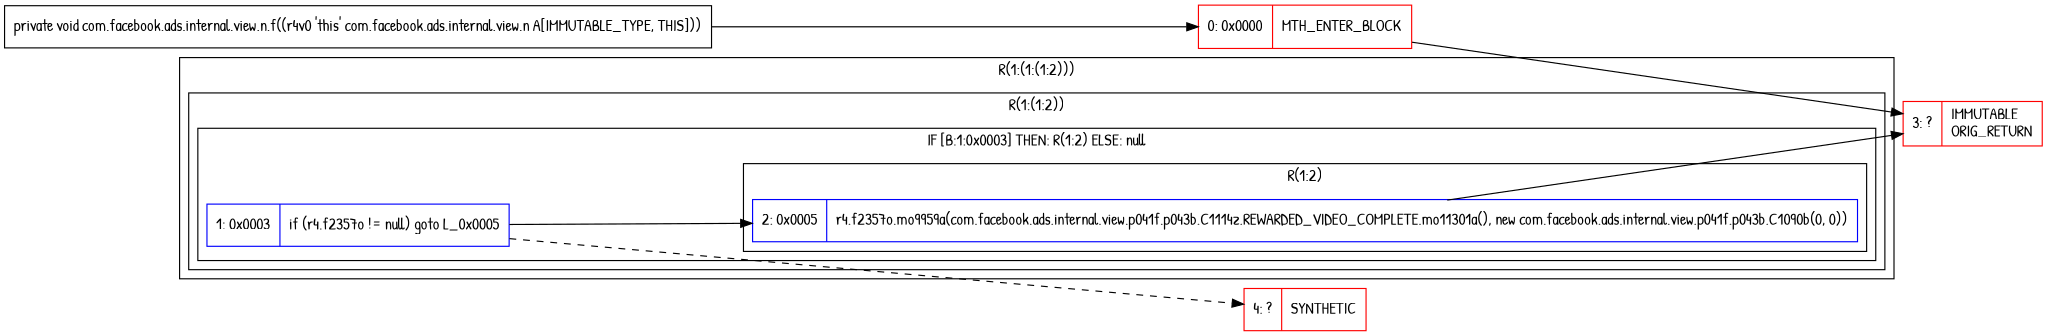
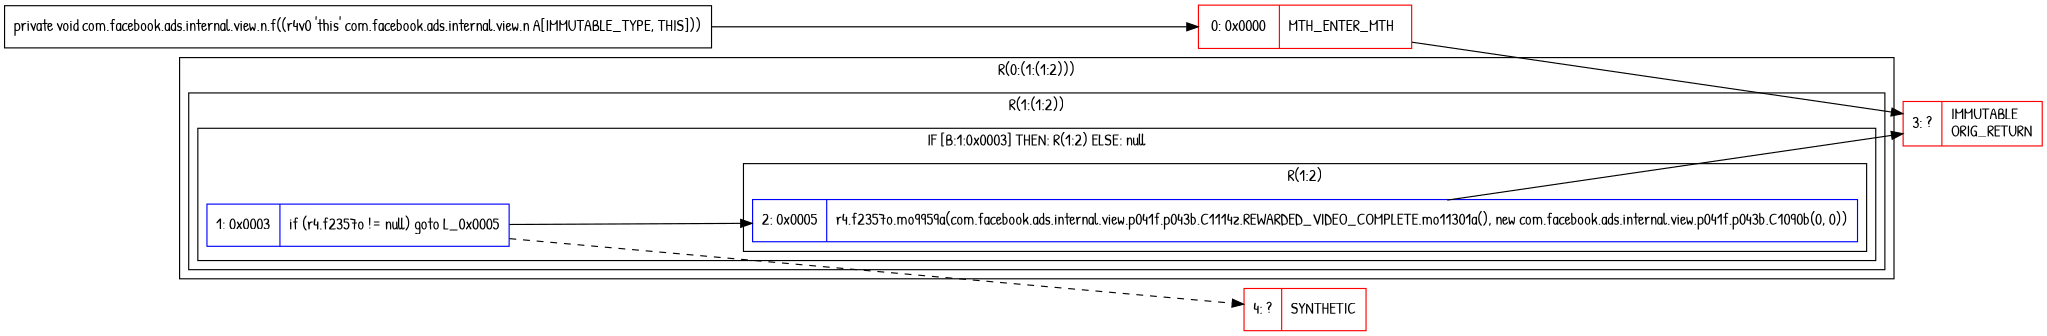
  digraph {
    fontname="Patrick Hand"
    rankdir=LR
    node [color=red fontname="Patrick Hand" shape=record]
    edge [fontname="Patrick Hand"]
    n1 [color=blue label="{2\:\ 0x0005|r4.f2357o.mo9959a(com.facebook.ads.internal.view.p041f.p043b.C1114z.REWARDED_VIDEO_COMPLETE.mo11301a(), new com.facebook.ads.internal.view.p041f.p043b.C1090b(0, 0))\l}"]
    n2 [color=blue label="{1\:\ 0x0003|if (r4.f2357o != null) goto L_0x0005\l}"]
    n3 [label="{3\:\ ?|IMMUTABLE\lORIG_RETURN\l}"]
    n4 [label="{4\:\ ?|SYNTHETIC\l}"]
-   n5 [label="{0\:\ 0x0000|MTH_ENTER_BLOCK\l}"]
+   n5 [label="{0\:\ 0x0000|MTH_ENTER_MTH\l}"]
    n6 [label="{private void com.facebook.ads.internal.view.n.f((r4v0 'this' com.facebook.ads.internal.view.n A[IMMUTABLE_TYPE, THIS])) }" color=""]
    subgraph cluster_1 {
-     label="R(1:(1:(1:2)))"
+     label="R(0:(1:(1:2)))"
      subgraph cluster_2 {
        label="R(1:(1:2))"
        subgraph cluster_3 {
          label="IF [B:1:0x0003] THEN: R(1:2) ELSE: null"
          n2
          subgraph cluster_4 {
            label="R(1:2)"
            n1
          }
        }
      }
    }
    n1 -> n3
    n2 -> n1
    n2 -> n4 [style=dashed]
    n5 -> n3
    n6 -> n5
  }
